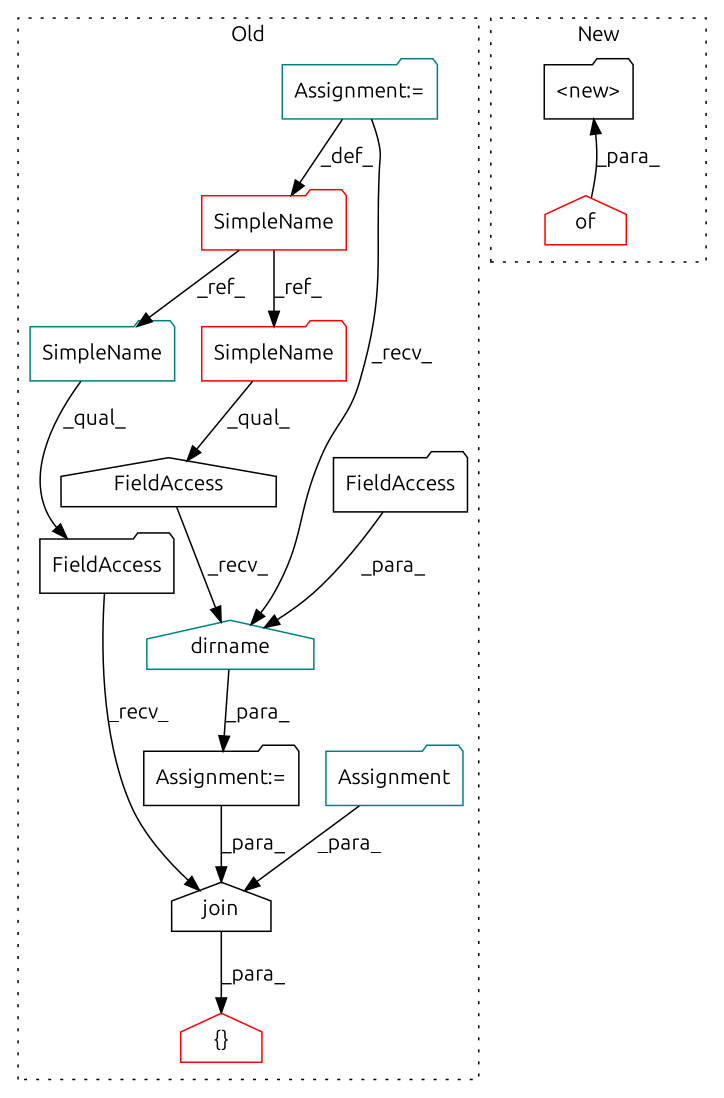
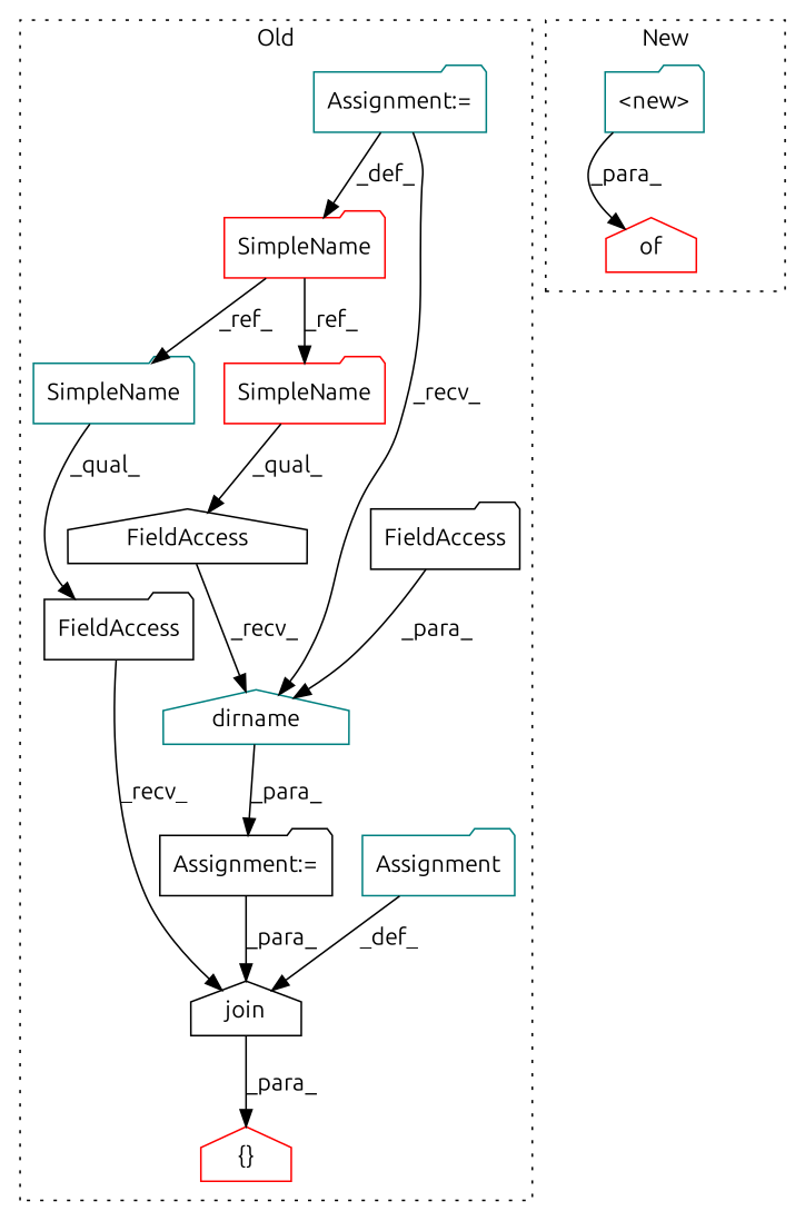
  digraph {
    fontname=Ubuntu
    node [a=32 color=black fontname=Ubuntu l=2 s=496 shape=folder]
    edge [fontname=Ubuntu]
    n1 [l="5,1" label=join s="504,533" shape=house]
    n2 [a=45 color=teal l=14 label=Assignment s=519]
    n3 [a=22 l=7 label=FieldAccess]
    n4 [a=7 l=1 label="Assignment:=" s=199]
    n5 [a=42 color=red label=SimpleName s=160]
    n6 [a=22 l=7 label=FieldAccess s=200 shape=house]
    n7 [a=4 color=red l="1,1" label="{}" s="495,534" shape=house]
    n8 [color=teal l="8,1" label=dirname s="208,224" shape=house]
    n9 [a=22 l=8 label=FieldAccess s=216]
    n10 [a=7 color=teal label="Assignment:=" s=160]
    n11 [a=42 color=teal label=SimpleName]
    n12 [a=42 color=red label=SimpleName s=200]
-   n13 [a=14 l=20 label="<new>" s=546]
+   n13 [a=14 color=teal l=20 label="<new>" s=546]
    n14 [color=red l="3,1" label=of s="531,566" shape=house]
    subgraph cluster_1 {
      label=Old
      style=dotted
      n1
      n2
      n3
      n4
      n5
      n6
      n7
      n8
      n9
      n10
      n11
      n12
    }
    subgraph cluster_2 {
      label=New
      style=dotted
      n13
      n14
    }
    n1 -> n7 [label=_para_]
-   n2 -> n1 [label=_para_]
+   n2 -> n1 [label=_def_]
    n3 -> n1 [label=_recv_]
    n4 -> n1 [label=_para_]
    n5 -> n11 [label=_ref_]
    n5 -> n12 [label=_ref_]
    n6 -> n8 [label=_recv_]
    n8 -> n4 [label=_para_]
    n9 -> n8 [label=_para_]
    n10 -> n5 [label=_def_]
    n10 -> n8 [label=_recv_]
    n11 -> n3 [label=_qual_]
    n12 -> n6 [label=_qual_]
-   n14 -> n13 [label=_para_]
+   n13 -> n14 [label=_para_]
  }
